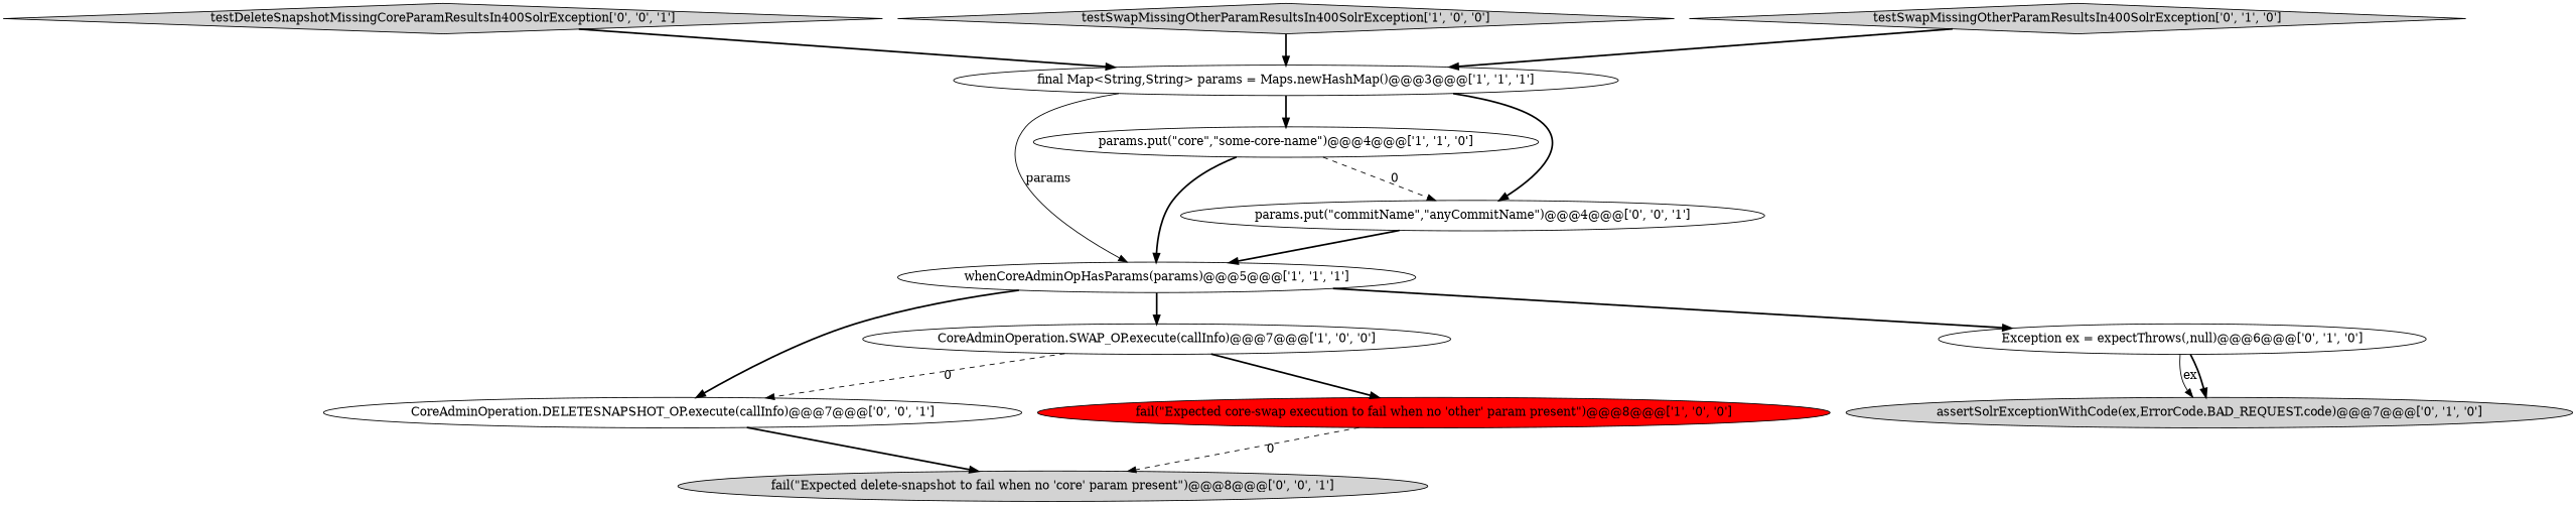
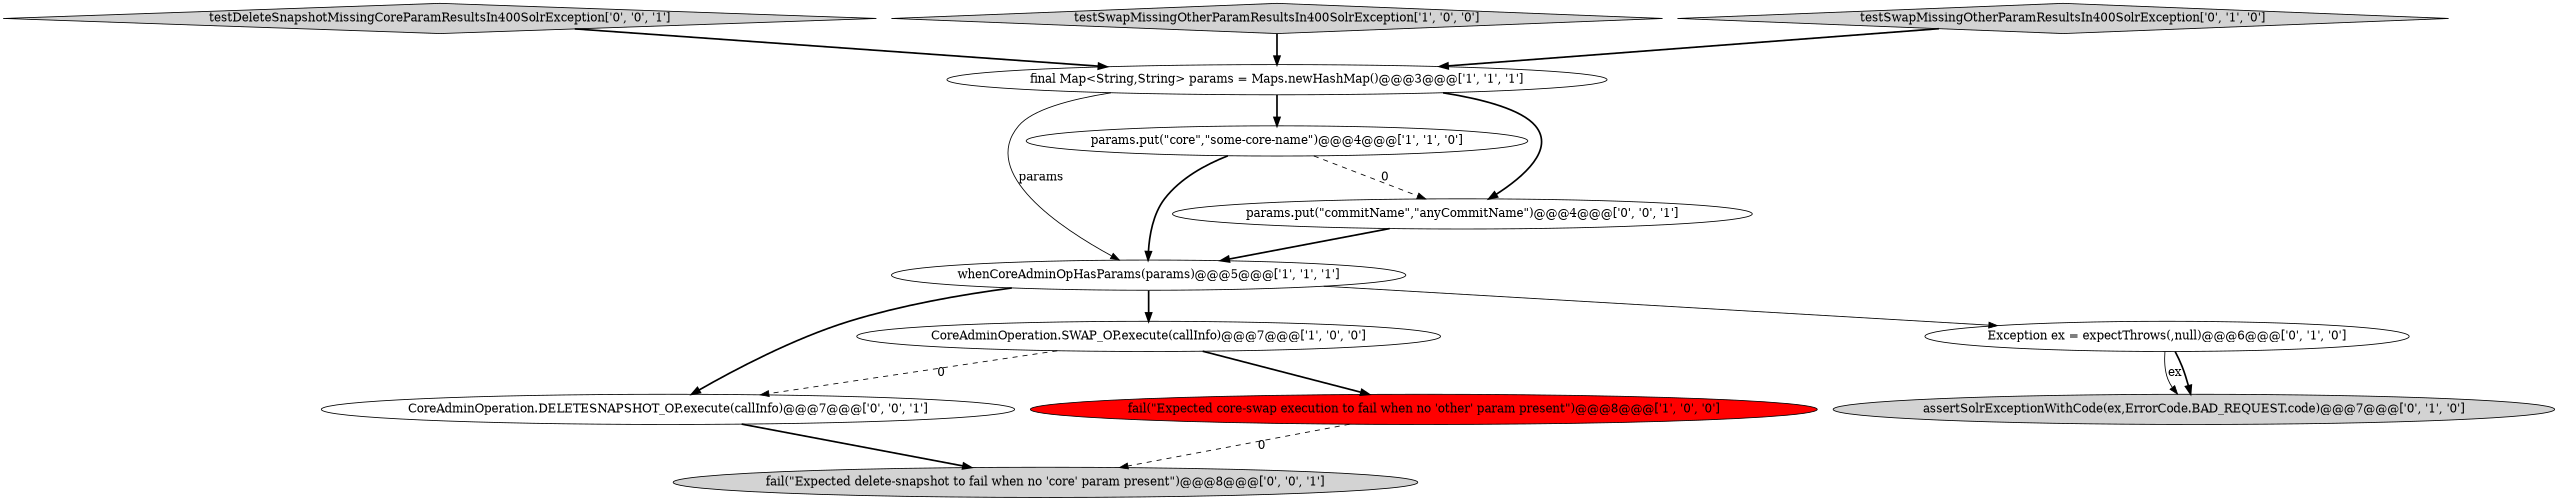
  digraph {
    node [fillcolor=white shape=ellipse style=filled]
    edge [style=bold]
    n1 [label="CoreAdminOperation.DELETESNAPSHOT_OP.execute(callInfo)@@@7@@@['0', '0', '1']"]
    n2 [fillcolor=lightgray label="fail(\"Expected delete-snapshot to fail when no 'core' param present\")@@@8@@@['0', '0', '1']"]
    n3 [fillcolor=red label="fail(\"Expected core-swap execution to fail when no 'other' param present\")@@@8@@@['1', '0', '0']"]
    n4 [label="whenCoreAdminOpHasParams(params)@@@5@@@['1', '1', '1']"]
    n5 [label="CoreAdminOperation.SWAP_OP.execute(callInfo)@@@7@@@['1', '0', '0']"]
    n6 [label="Exception ex = expectThrows(,null)@@@6@@@['0', '1', '0']"]
    n7 [fillcolor=lightgray label="testDeleteSnapshotMissingCoreParamResultsIn400SolrException['0', '0', '1']" shape=diamond]
    n8 [label="final Map<String,String> params = Maps.newHashMap()@@@3@@@['1', '1', '1']"]
    n9 [label="params.put(\"core\",\"some-core-name\")@@@4@@@['1', '1', '0']"]
    n10 [label="params.put(\"commitName\",\"anyCommitName\")@@@4@@@['0', '0', '1']"]
    n11 [fillcolor=lightgray label="testSwapMissingOtherParamResultsIn400SolrException['1', '0', '0']" shape=diamond]
    n12 [fillcolor=lightgray label="assertSolrExceptionWithCode(ex,ErrorCode.BAD_REQUEST.code)@@@7@@@['0', '1', '0']"]
    n13 [fillcolor=lightgray label="testSwapMissingOtherParamResultsIn400SolrException['0', '1', '0']" shape=diamond]
    n1 -> n2
    n3 -> n2 [label=0 style=dashed]
    n4 -> n1
    n4 -> n5
-   n4 -> n6
+   n4 -> n6 [style=solid]
    n5 -> n1 [label=0 style=dashed]
    n5 -> n3
    n6 -> n12 [label=ex style=solid]
    n6 -> n12
    n7 -> n8
    n8 -> n4 [label=params style=solid]
    n8 -> n9
    n8 -> n10
    n9 -> n4
    n9 -> n10 [label=0 style=dashed]
    n10 -> n4
    n11 -> n8
    n13 -> n8
  }
